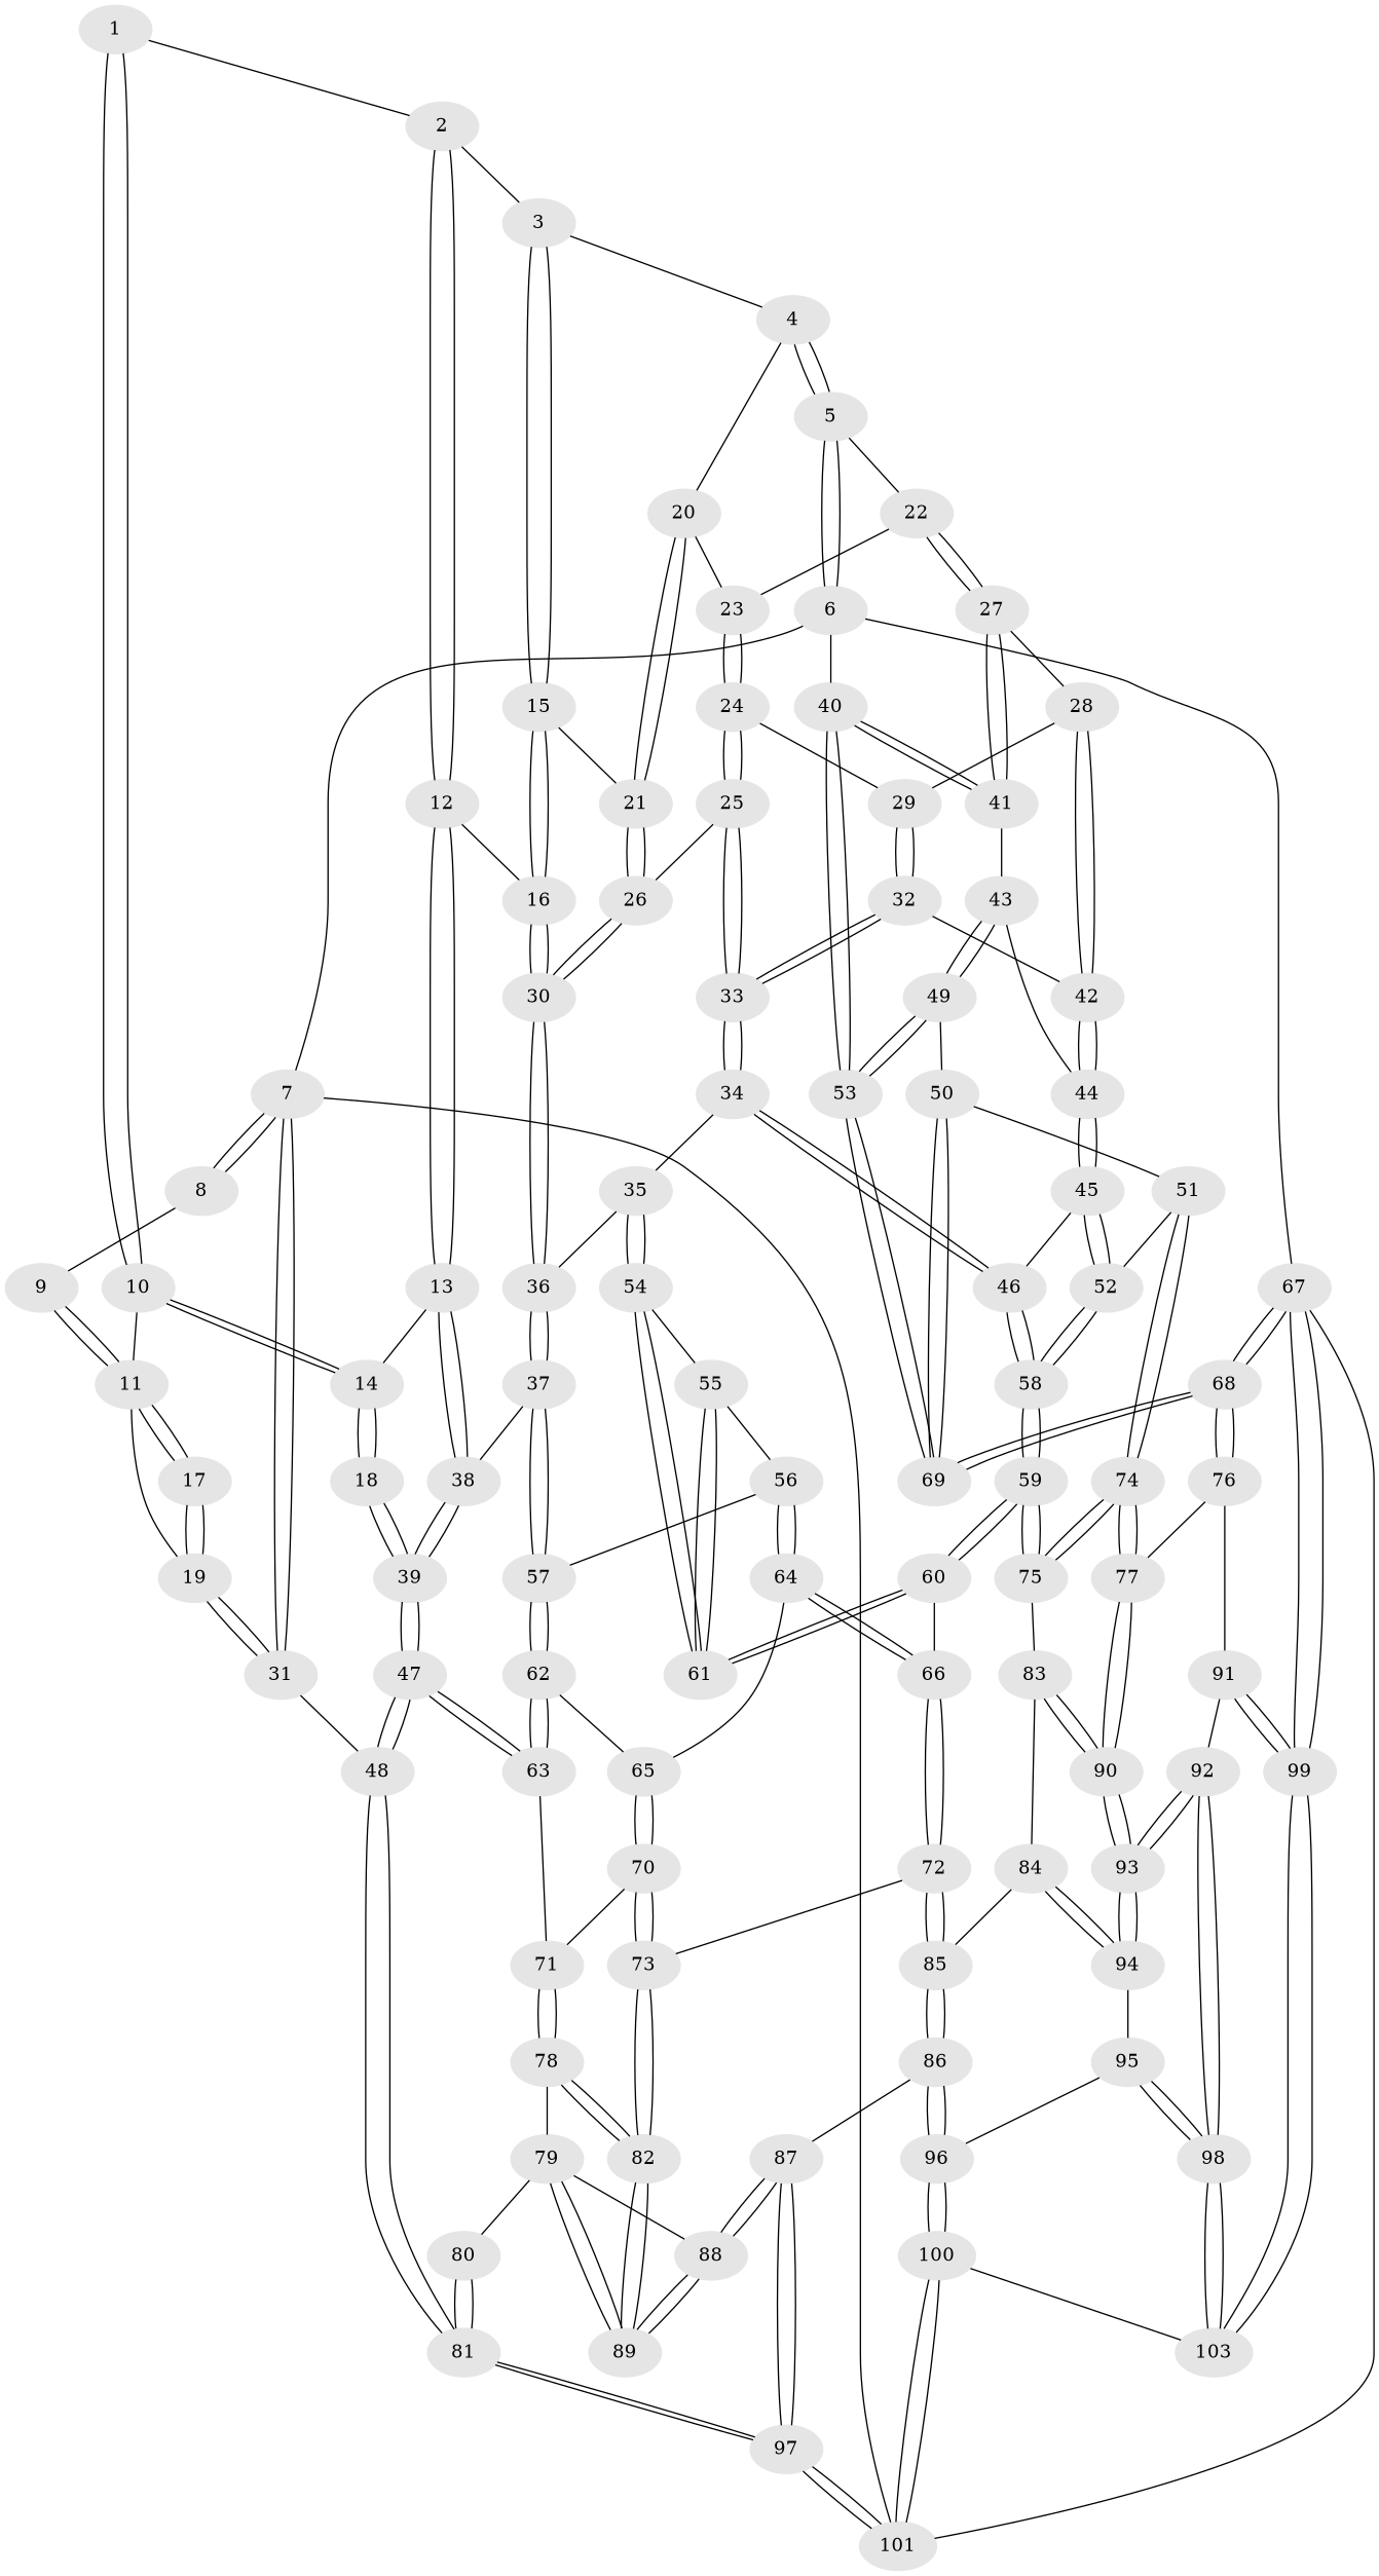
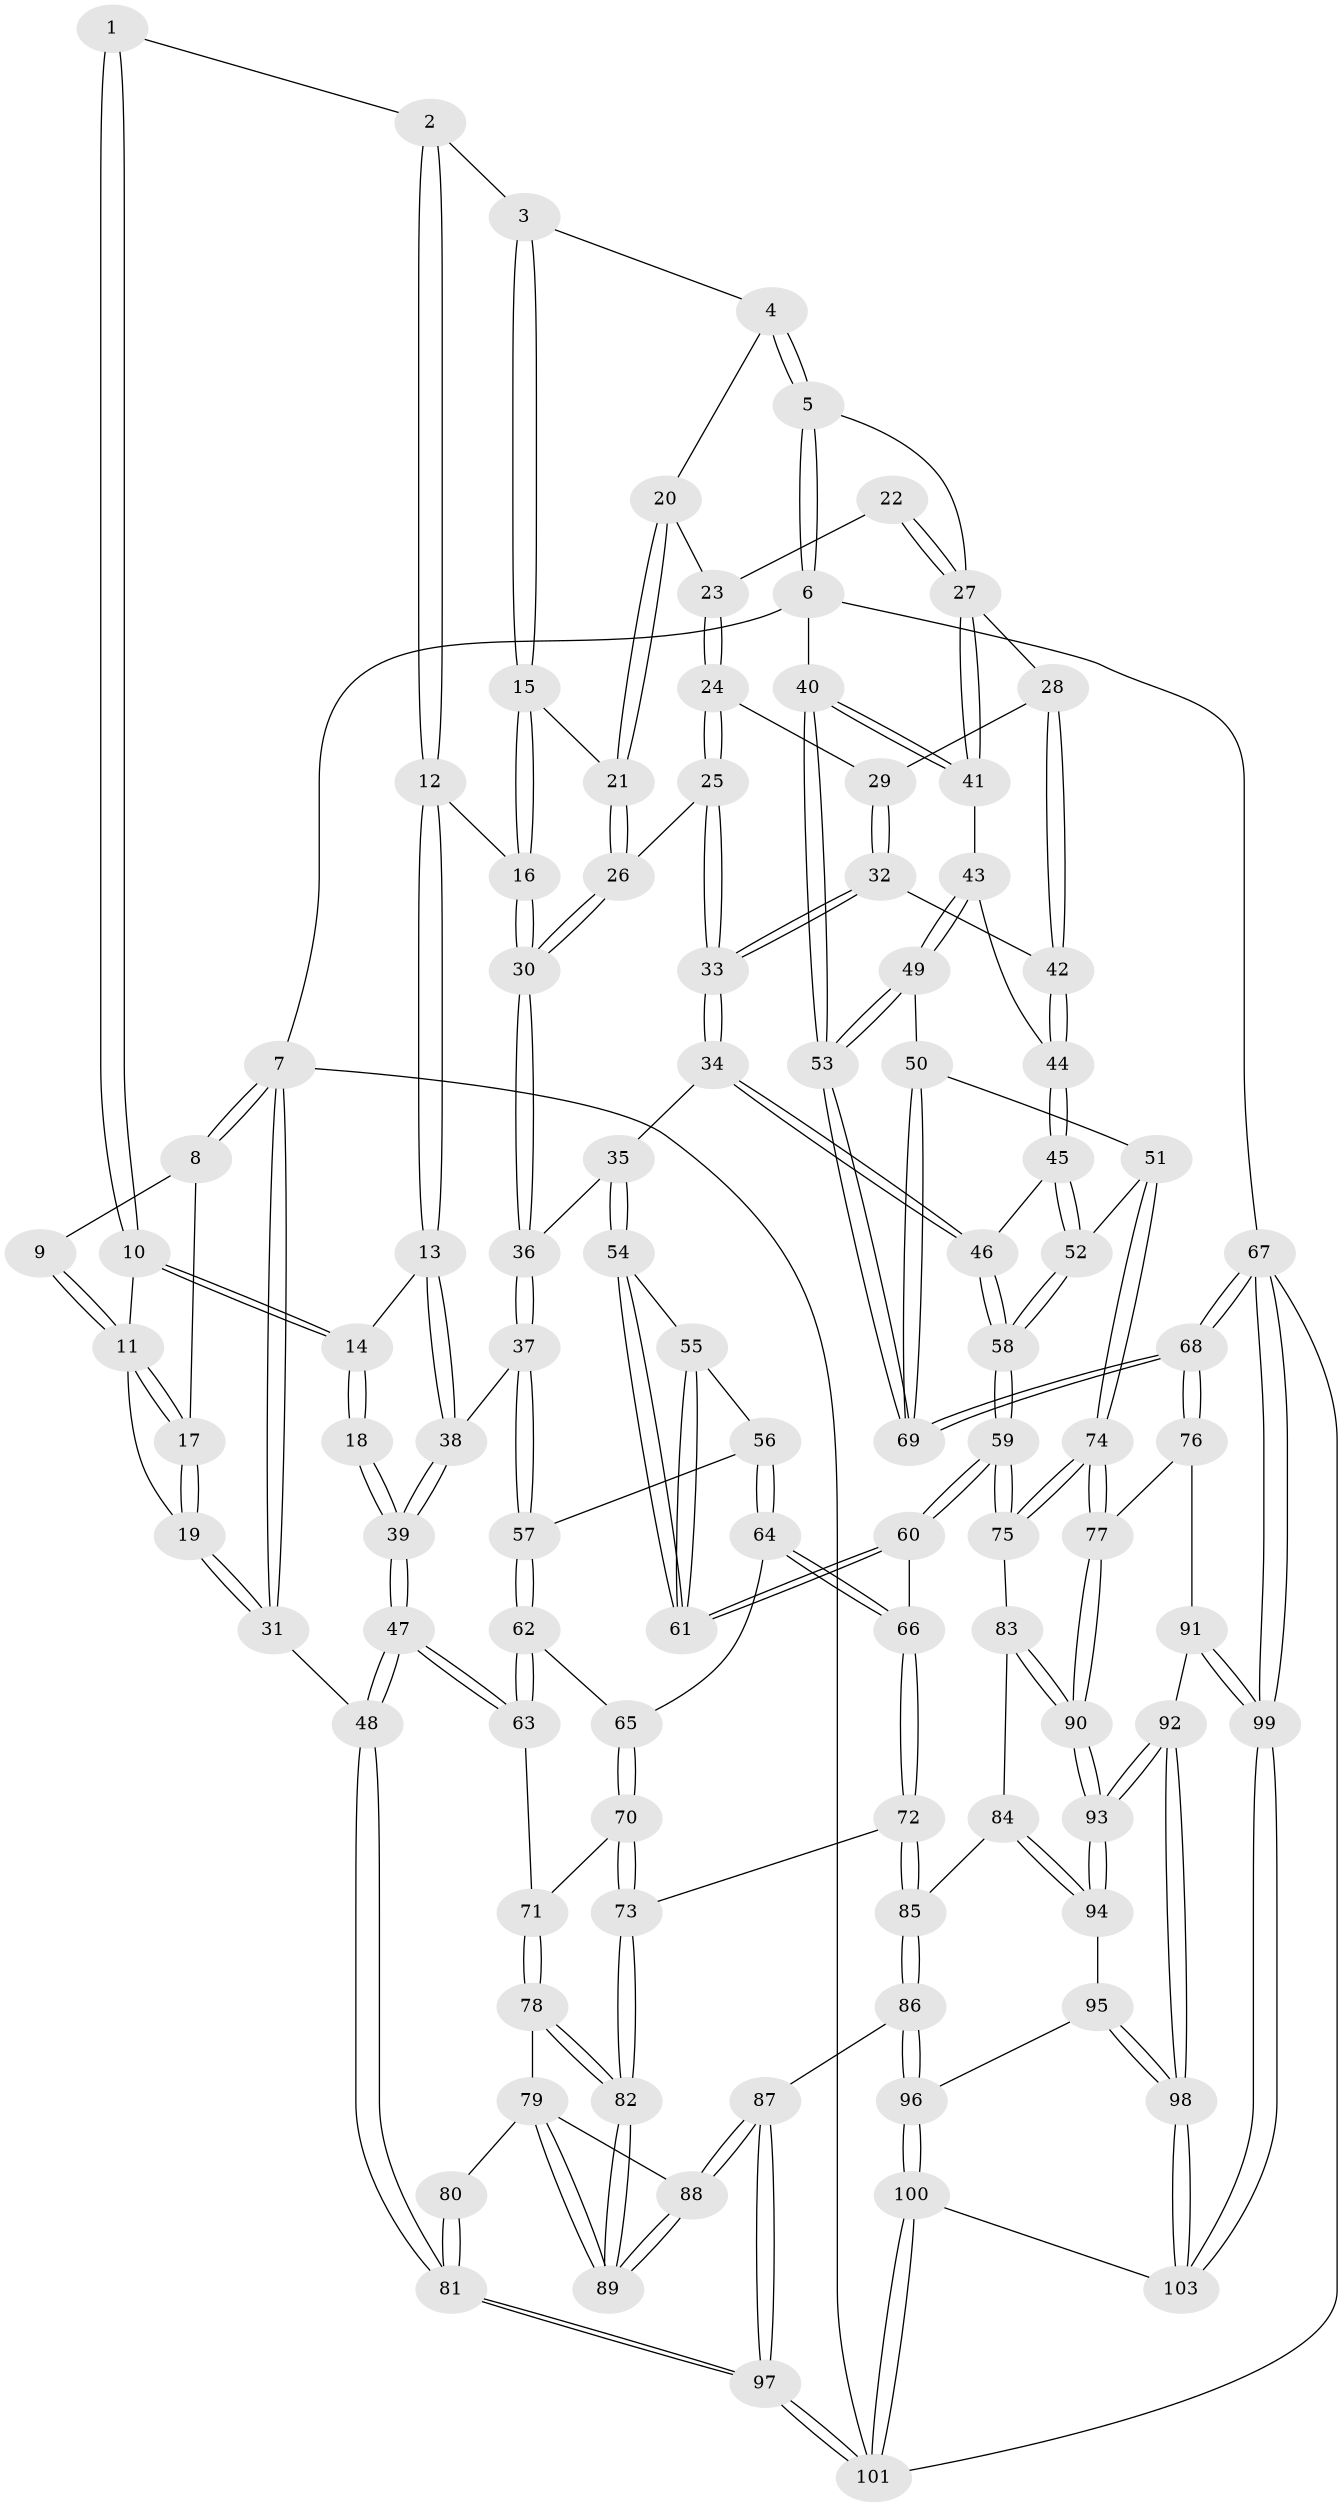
  graph {
    node [color=gray90 style=filled]
    1
    2
    10
    3
    12
    11
    14
    4
    15
    13
    16
    5
    20
    21
    6
    22
    23
    7
    40
    67
    27
    8
    31
    101
    41
    53
    68
    99
    9
    17
    48
    19
    18
    38
    30
    39
    26
    36
    47
    24
    28
    25
    29
    33
    32
    34
    42
    43
    44
    37
    81
    35
    46
    54
    58
    55
    61
    57
    62
    63
    69
    49
    45
    50
    52
    59
    71
    97
    51
    74
    75
    77
    56
    64
    66
    65
    60
    83
    72
    70
    78
    73
    85
    76
    n85 [label=103]
    91
    82
    79
    86
    89
    90
    84
    92
    93
    80
    88
    94
    95
    87
    96
    100
    98
    1 -- 2
    1 -- 10
    1 -- 10
    2 -- 3
    2 -- 12
    2 -- 12
    10 -- 11
    10 -- 14
    10 -- 14
    3 -- 4
    3 -- 15
    3 -- 15
    12 -- 13
    12 -- 13
    12 -- 16
    11 -- 17
    11 -- 17
    11 -- 19
    14 -- 18
    14 -- 18
    4 -- 5
    4 -- 5
    4 -- 20
    15 -- 16
    15 -- 16
    15 -- 21
    13 -- 14
    13 -- 38
    13 -- 38
    16 -- 30
    16 -- 30
    5 -- 6
    5 -- 6
-   5 -- 22
+   5 -- 27
    20 -- 21
    20 -- 21
    20 -- 23
    21 -- 26
    21 -- 26
    6 -- 7
    6 -- 40
    6 -- 67
    22 -- 23
    22 -- 27
    22 -- 27
    23 -- 24
    23 -- 24
    7 -- 8
    7 -- 8
    7 -- 31
    7 -- 31
    7 -- 101
    40 -- 41
    40 -- 41
    40 -- 53
    40 -- 53
    67 -- 101
    67 -- 68
    67 -- 68
    67 -- 99
    67 -- 99
    27 -- 41
    27 -- 41
    27 -- 28
    8 -- 9
+   8 -- 17
    31 -- 48
    41 -- 43
    53 -- 69
    53 -- 69
    68 -- 69
    68 -- 69
    68 -- 76
    68 -- 76
    99 -- n85
    99 -- n85
    9 -- 11
    9 -- 11
    17 -- 19
    17 -- 19
    48 -- 81
    48 -- 81
    19 -- 31
    19 -- 31
    18 -- 39
    18 -- 39
    38 -- 39
    38 -- 39
    30 -- 36
    30 -- 36
    39 -- 47
    39 -- 47
    26 -- 30
    26 -- 30
    36 -- 37
    36 -- 37
    47 -- 48
    47 -- 48
    47 -- 63
    47 -- 63
    24 -- 25
    24 -- 25
    24 -- 29
    28 -- 29
    28 -- 42
    28 -- 42
    25 -- 26
    25 -- 33
    25 -- 33
    29 -- 32
    29 -- 32
    33 -- 34
    33 -- 34
    32 -- 33
    32 -- 33
    32 -- 42
    34 -- 35
    34 -- 46
    34 -- 46
    42 -- 44
    42 -- 44
    43 -- 44
    43 -- 49
    43 -- 49
    44 -- 45
    44 -- 45
    37 -- 38
    37 -- 57
    37 -- 57
    81 -- 97
    81 -- 97
    35 -- 36
    35 -- 54
    35 -- 54
    46 -- 58
    46 -- 58
    54 -- 55
    54 -- 61
    54 -- 61
    58 -- 59
    58 -- 59
    55 -- 61
    55 -- 61
    55 -- 56
    57 -- 62
    57 -- 62
    62 -- 63
    62 -- 63
    62 -- 65
    63 -- 71
    49 -- 53
    49 -- 53
    49 -- 50
    45 -- 46
    45 -- 52
    45 -- 52
    50 -- 69
    50 -- 69
    50 -- 51
    52 -- 58
    52 -- 58
    59 -- 75
    59 -- 75
    59 -- 60
    59 -- 60
    71 -- 78
    71 -- 78
    97 -- 101
    97 -- 101
    51 -- 52
    51 -- 74
    51 -- 74
    74 -- 75
    74 -- 75
    74 -- 77
    74 -- 77
    75 -- 83
    77 -- 90
    77 -- 90
    56 -- 57
    56 -- 64
    56 -- 64
    64 -- 66
    64 -- 66
    64 -- 65
    66 -- 72
    66 -- 72
    65 -- 70
    65 -- 70
    60 -- 61
    60 -- 61
    60 -- 66
    83 -- 90
    83 -- 90
    83 -- 84
    72 -- 73
    72 -- 85
    72 -- 85
    70 -- 71
    70 -- 73
    70 -- 73
    78 -- 82
    78 -- 82
    78 -- 79
    73 -- 82
    73 -- 82
    85 -- 86
    85 -- 86
    76 -- 77
    76 -- 91
    91 -- 99
    91 -- 99
    91 -- 92
    82 -- 89
    82 -- 89
    79 -- 89
    79 -- 89
    79 -- 80
    79 -- 88
    86 -- 87
    86 -- 96
    86 -- 96
    90 -- 93
    90 -- 93
    84 -- 85
    84 -- 94
    84 -- 94
    92 -- 93
    92 -- 93
    92 -- 98
    92 -- 98
    93 -- 94
    93 -- 94
    80 -- 81
    80 -- 81
    88 -- 89
    88 -- 89
    94 -- 95
    95 -- 96
    95 -- 98
    95 -- 98
    87 -- 97
    87 -- 97
    87 -- 88
    87 -- 88
    96 -- 100
    96 -- 100
    100 -- 101
    100 -- 101
    100 -- n85
    98 -- n85
    98 -- n85
  }
